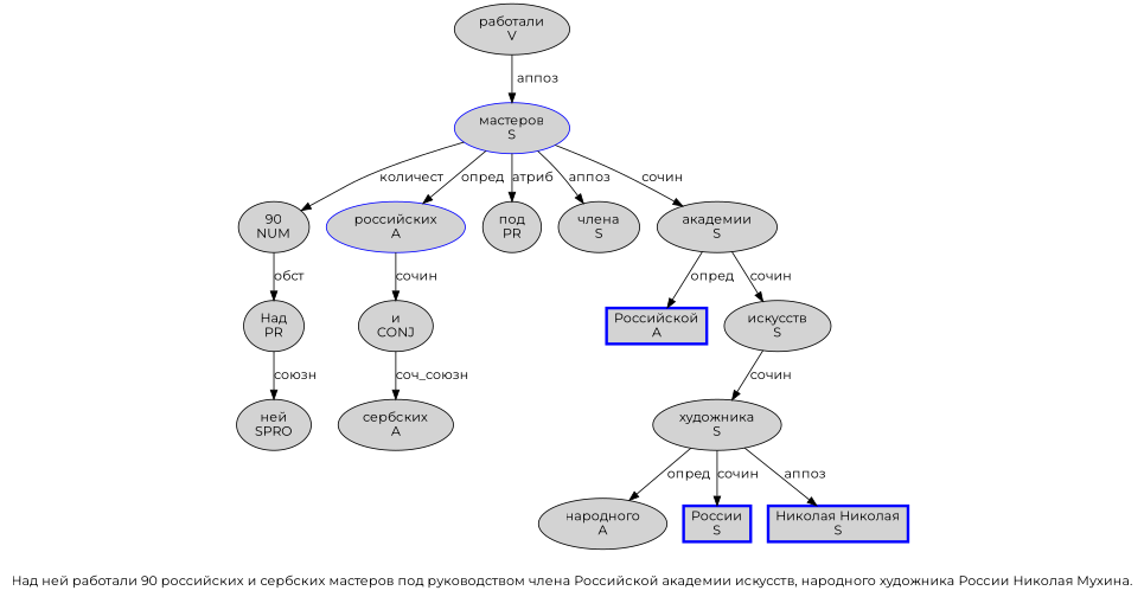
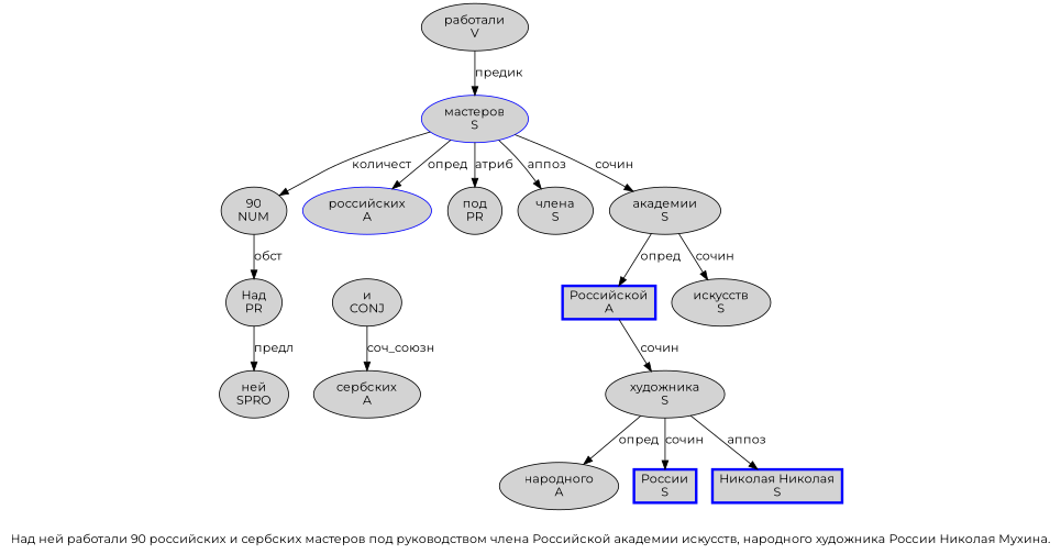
  digraph {
    fontname=Montserrat
    label="Над ней работали 90 российских и сербских мастеров под руководством члена Российской академии искусств, народного художника России Николая Мухина."
    node [fillcolor=lightgray fontname=Montserrat penwidth=1 shape=ellipse style=filled]
    edge [fontname=Montserrat]
    n1 [label="Над\nPR"]
    n2 [label="ней\nSPRO"]
    n3 [label="работали\nV"]
    n4 [color=blue label="мастеров\nS"]
    n5 [label="90\nNUM"]
    n6 [color=blue label="российских\nA"]
    n7 [label="под\nPR"]
    n8 [label="члена\nS"]
    n9 [label="академии\nS"]
    n10 [label="и\nCONJ"]
    n11 [label="сербских\nA"]
    n12 [color=blue label="Российской\nA" penwidth=3 shape=box]
    n13 [label="искусств\nS"]
    n14 [label="художника\nS"]
    n15 [label="народного\nA"]
    n16 [color=blue label="России\nS" penwidth=3 shape=box]
    n17 [color=blue label="Николая Николая\nS" penwidth=3 shape=box]
-   n1 -> n2 [label="союзн"]
-   n3 -> n4 [label="аппоз"]
+   n1 -> n2 [label="предл"]
+   n3 -> n4 [label="предик"]
    n4 -> n5 [label="количест"]
    n4 -> n6 [label="опред"]
    n4 -> n7 [label="атриб"]
    n4 -> n8 [label="аппоз"]
    n4 -> n9 [label="сочин"]
    n5 -> n1 [label="обст"]
-   n6 -> n10 [label="сочин"]
    n9 -> n12 [label="опред"]
    n9 -> n13 [label="сочин"]
    n10 -> n11 [label="соч_союзн"]
-   n13 -> n14 [label="сочин"]
+   n12 -> n14 [label="сочин"]
    n14 -> n15 [label="опред"]
    n14 -> n16 [label="сочин"]
    n14 -> n17 [label="аппоз"]
  }
